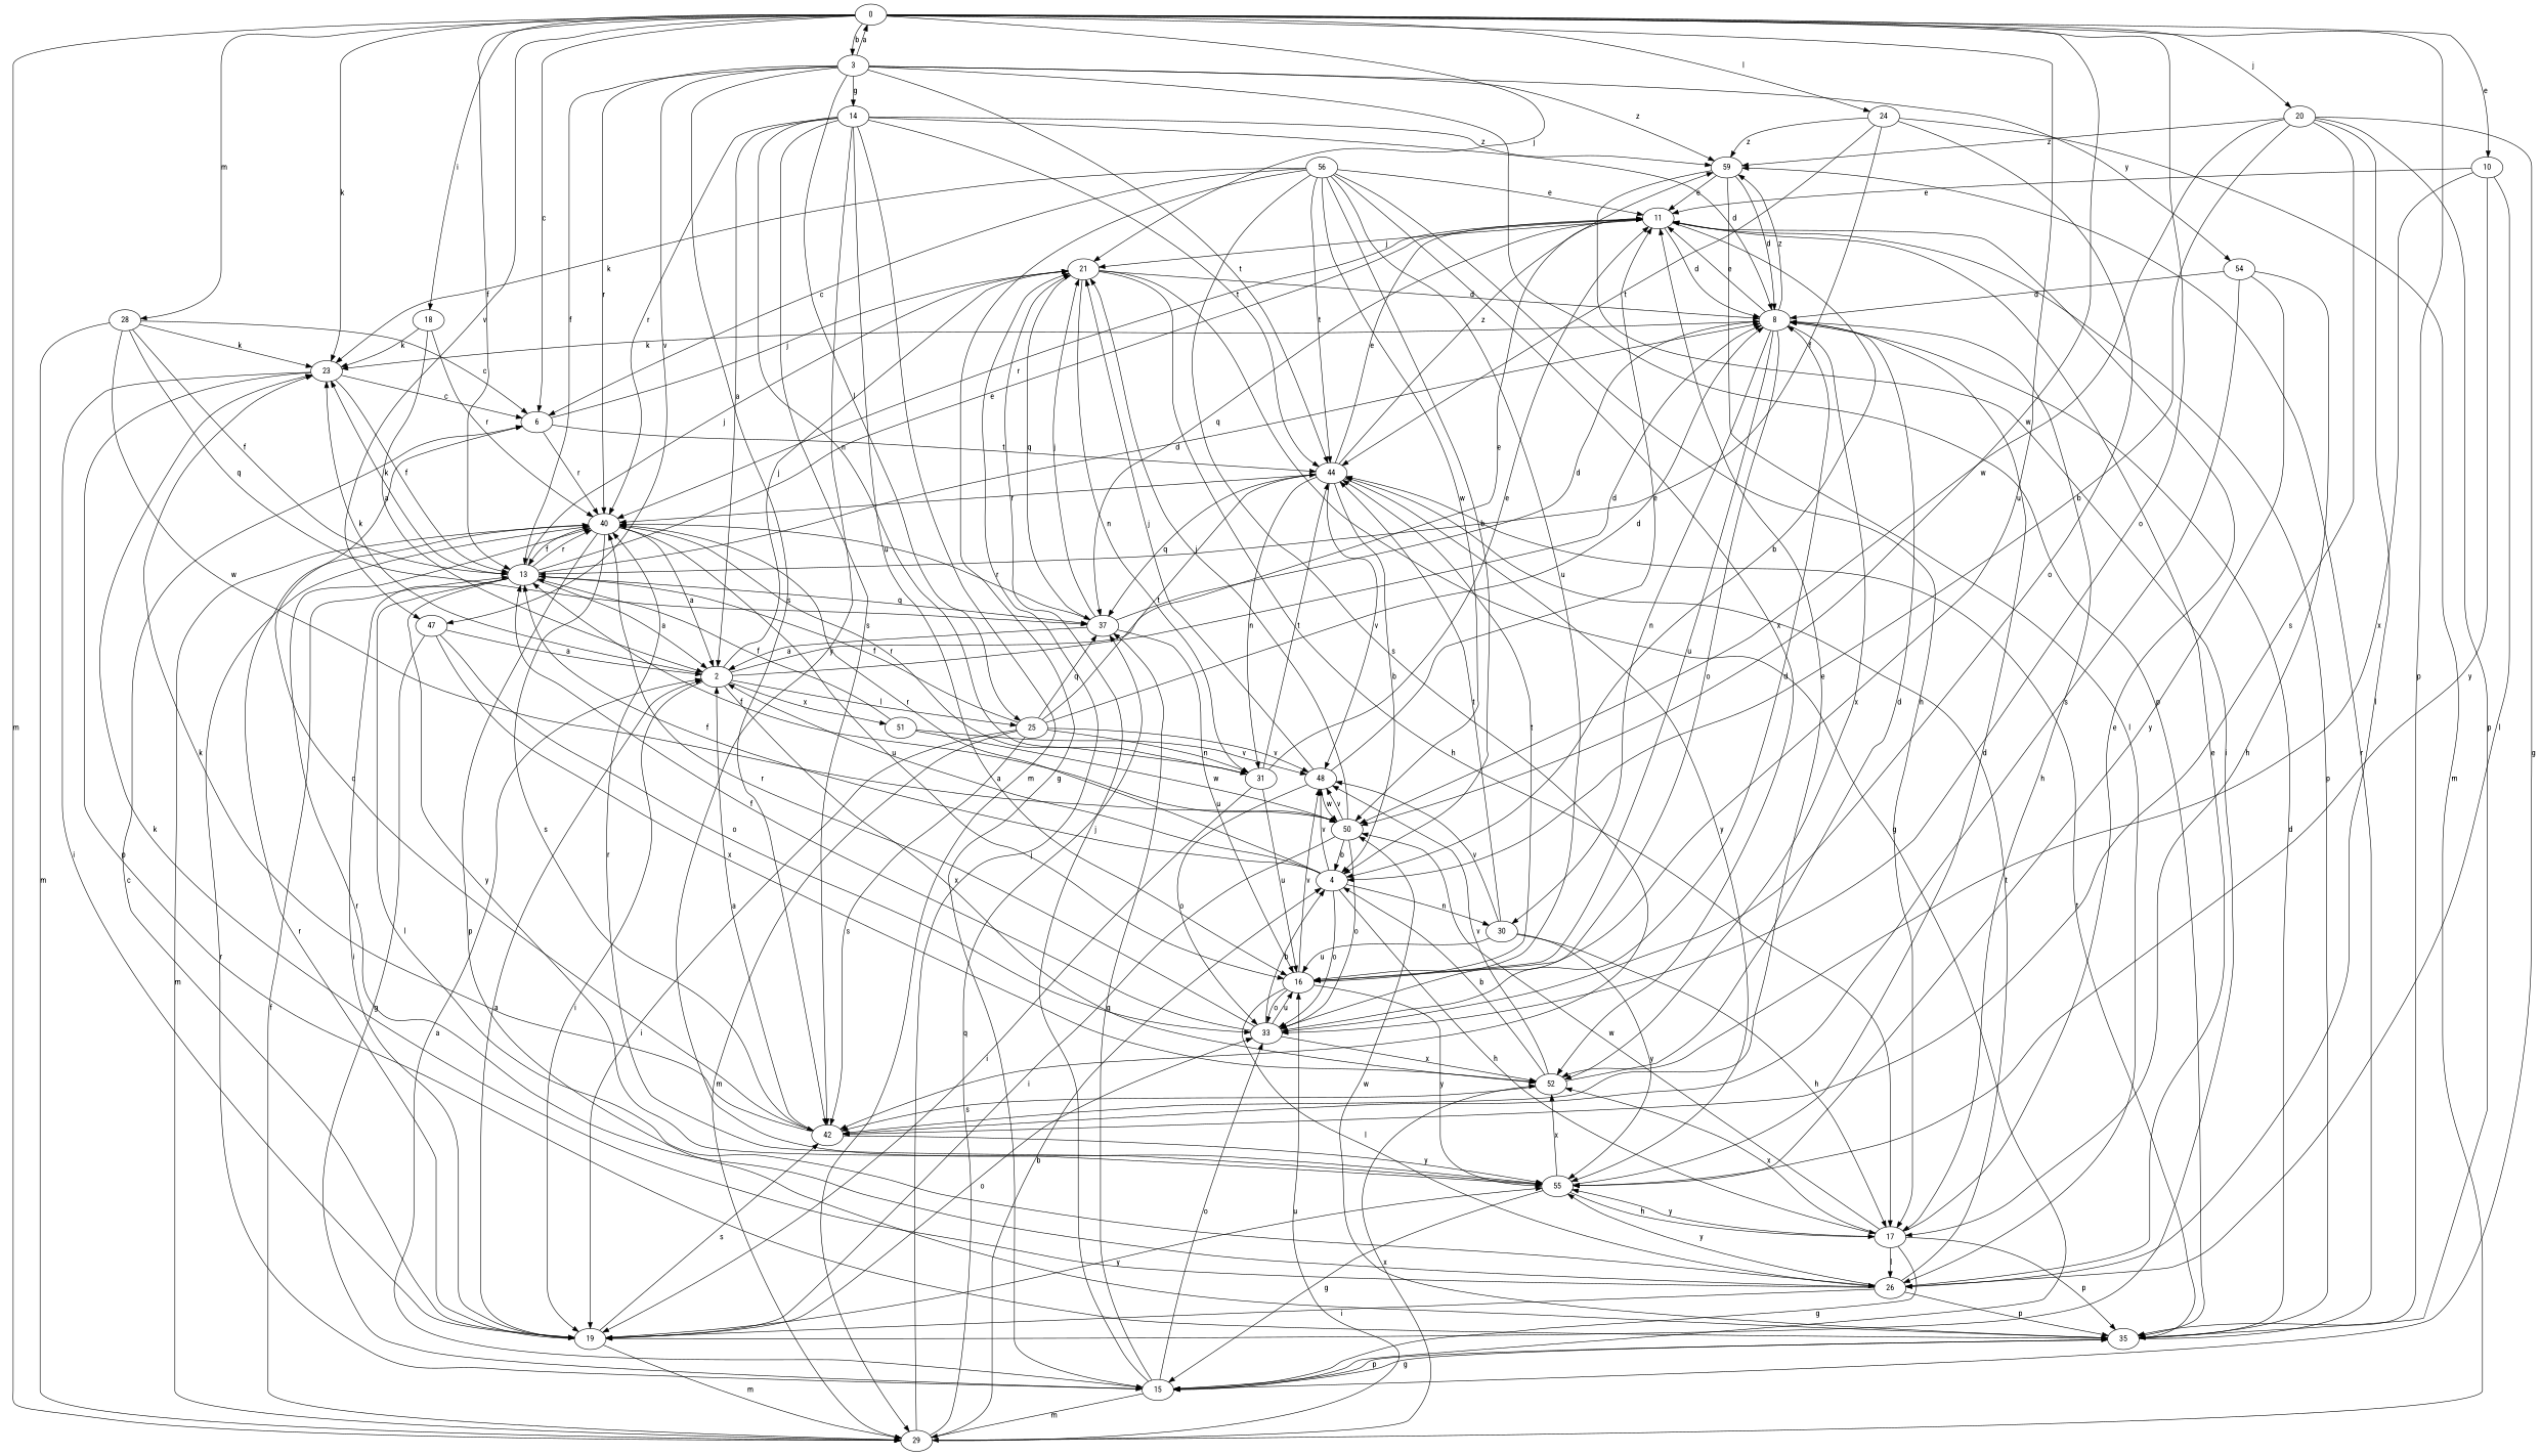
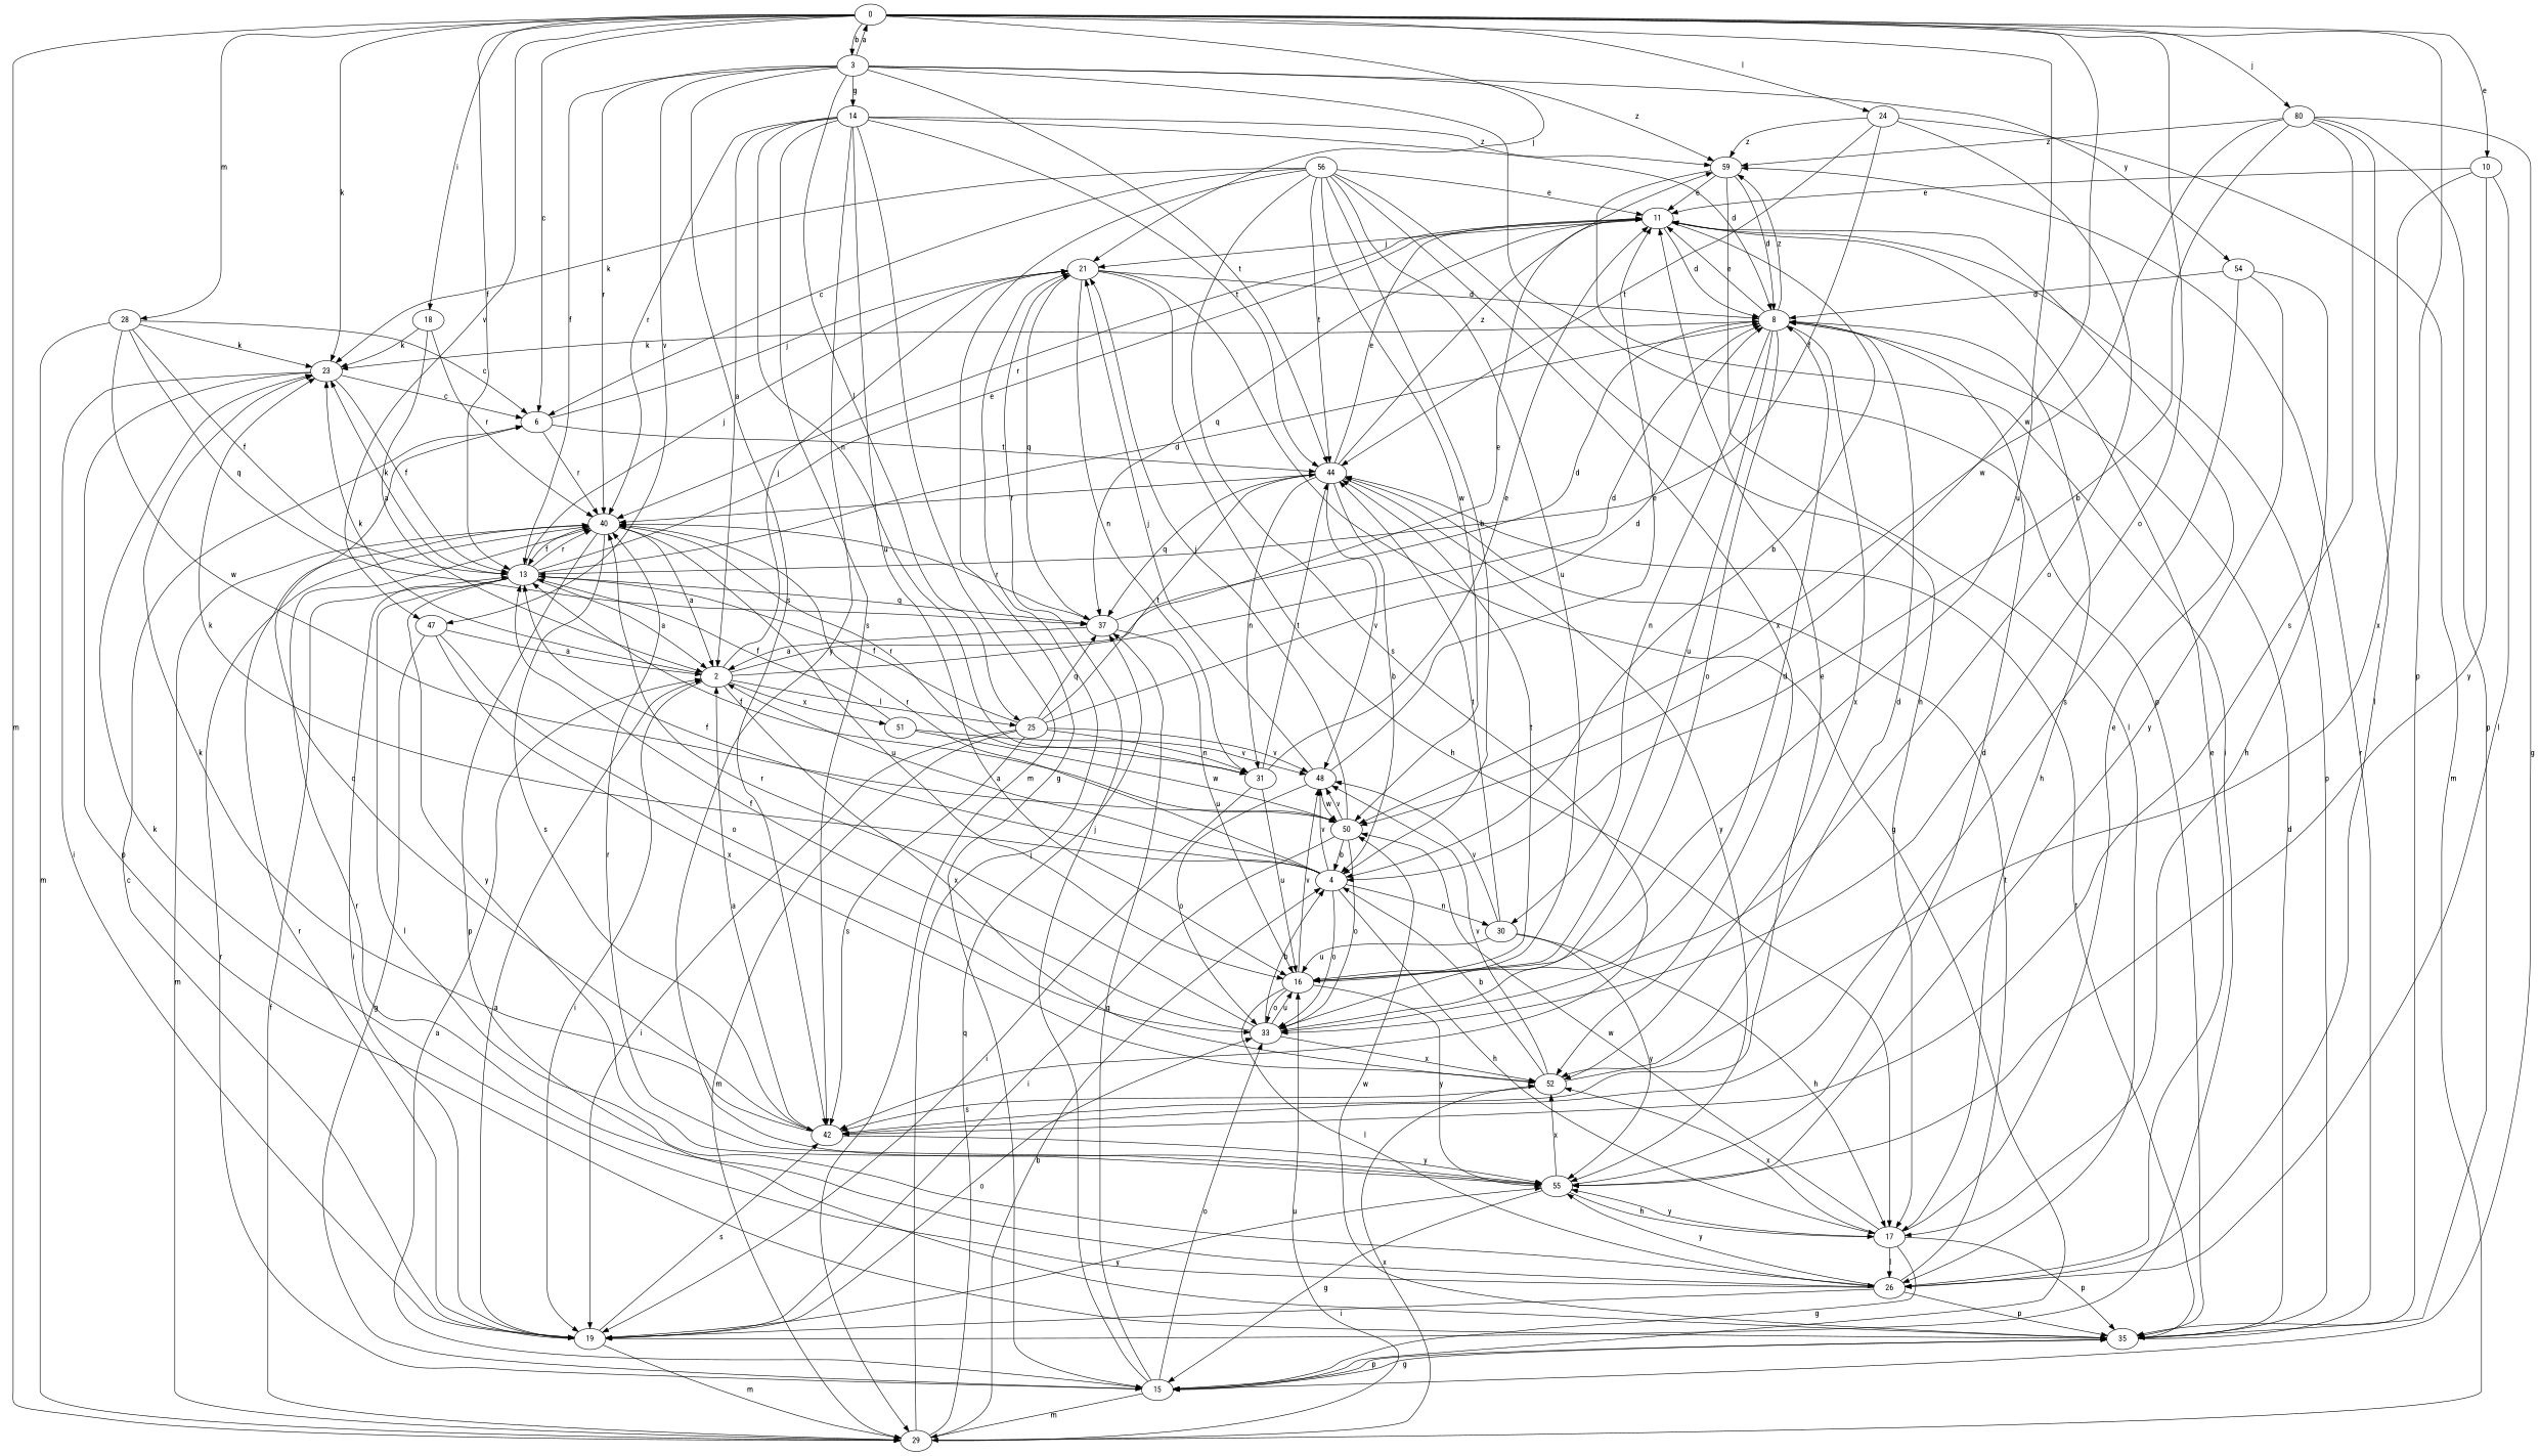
  strict digraph {
    fontname="Roboto Condensed"
    node [fontname="Roboto Condensed"]
    edge [fontname="Roboto Condensed"]
    0
    3
    6
    10
    13
    18
-   20
+   20 [label=80]
    21
    23
    24
    28
    29
    33
    35
    n15 [label=16]
    47
    50
    25
    14
    40
    42
    44
    54
    59
    11
    52
    26
    55
    2
    8
    19
    37
    4
    15
    17
    31
    48
    56
    51
    30
    0 -> 3 [label=b]
    0 -> 6 [label=c]
    0 -> 10 [label=e]
    0 -> 13 [label=f]
    0 -> 18 [label=i]
    0 -> 20 [label=j]
    0 -> 21 [label=j]
    0 -> 23 [label=k]
    0 -> 24 [label=l]
    0 -> 28 [label=m]
    0 -> 29 [label=m]
    0 -> 33 [label=o]
    0 -> 35 [label=p]
    0 -> n15 [label=u]
    0 -> 47 [label=v]
    0 -> 50 [label=w]
    3 -> 0 [label=a]
    3 -> 13 [label=f]
    3 -> 35 [label=p]
    3 -> 47 [label=v]
    3 -> 25 [label=l]
    3 -> 14 [label=g]
    3 -> 40 [label=r]
    3 -> 42 [label=s]
    3 -> 44 [label=t]
    3 -> 54 [label=y]
    3 -> 59 [label=z]
    6 -> 21 [label=j]
    6 -> 40 [label=r]
    6 -> 44 [label=t]
    10 -> 11 [label=e]
    10 -> 52 [label=x]
    10 -> 26 [label=l]
    10 -> 55 [label=y]
    13 -> 21 [label=j]
    13 -> 23 [label=k]
    13 -> 40 [label=r]
    13 -> 11 [label=e]
    13 -> 26 [label=l]
    13 -> 55 [label=y]
    13 -> 2 [label=a]
    13 -> 8 [label=d]
    13 -> 19 [label=i]
    13 -> 37 [label=q]
    18 -> 23 [label=k]
    18 -> 40 [label=r]
    18 -> 2 [label=a]
    20 -> 35 [label=p]
    20 -> 50 [label=w]
    20 -> 42 [label=s]
    20 -> 59 [label=z]
    20 -> 26 [label=l]
    20 -> 4 [label=b]
    20 -> 15 [label=g]
    21 -> 8 [label=d]
    21 -> 37 [label=q]
    21 -> 15 [label=g]
    21 -> 17 [label=h]
    21 -> 31 [label=n]
    23 -> 6 [label=c]
    23 -> 13 [label=f]
    23 -> 35 [label=p]
    23 -> 19 [label=i]
    24 -> 13 [label=f]
    24 -> 29 [label=m]
    24 -> 33 [label=o]
    24 -> 44 [label=t]
    24 -> 59 [label=z]
    28 -> 6 [label=c]
    28 -> 13 [label=f]
    28 -> 23 [label=k]
    28 -> 29 [label=m]
    28 -> 50 [label=w]
    28 -> 37 [label=q]
    29 -> 13 [label=f]
    29 -> 21 [label=j]
    29 -> n15 [label=u]
    29 -> 52 [label=x]
    29 -> 37 [label=q]
    29 -> 4 [label=b]
    33 -> 13 [label=f]
    33 -> n15 [label=u]
    33 -> 40 [label=r]
    33 -> 52 [label=x]
    33 -> 8 [label=d]
    33 -> 4 [label=b]
    35 -> 50 [label=w]
    35 -> 44 [label=t]
    35 -> 59 [label=r]
    35 -> 8 [label=d]
    35 -> 15 [label=g]
    n15 -> 33 [label=o]
    n15 -> 44 [label=t]
    n15 -> 26 [label=l]
    n15 -> 55 [label=y]
    n15 -> 48 [label=v]
    47 -> 33 [label=o]
    47 -> 52 [label=x]
    47 -> 2 [label=a]
    47 -> 15 [label=g]
    50 -> 13 [label=f]
    50 -> 21 [label=j]
    50 -> 33 [label=o]
    50 -> 19 [label=i]
    50 -> 4 [label=b]
    50 -> 48 [label=v]
    25 -> 13 [label=f]
    25 -> 29 [label=m]
    25 -> 42 [label=s]
    25 -> 44 [label=t]
    25 -> 8 [label=d]
    25 -> 19 [label=i]
    25 -> 37 [label=q]
    25 -> 31 [label=n]
    25 -> 48 [label=v]
    14 -> 29 [label=m]
    14 -> n15 [label=u]
    14 -> 40 [label=r]
    14 -> 42 [label=s]
    14 -> 44 [label=t]
    14 -> 59 [label=z]
    14 -> 55 [label=y]
    14 -> 2 [label=a]
    14 -> 8 [label=d]
    14 -> 31 [label=n]
    40 -> 13 [label=f]
    40 -> 29 [label=m]
    40 -> 35 [label=p]
    40 -> n15 [label=u]
    40 -> 42 [label=s]
    40 -> 2 [label=a]
    42 -> 6 [label=c]
    42 -> 23 [label=k]
    42 -> 11 [label=e]
    42 -> 55 [label=y]
    42 -> 2 [label=a]
    44 -> 40 [label=r]
    44 -> 59 [label=z]
    44 -> 11 [label=e]
    44 -> 55 [label=y]
    44 -> 37 [label=q]
    44 -> 4 [label=b]
    44 -> 31 [label=n]
    44 -> 48 [label=v]
    54 -> 42 [label=s]
    54 -> 55 [label=y]
    54 -> 8 [label=d]
    54 -> 17 [label=h]
    59 -> 11 [label=e]
    59 -> 26 [label=l]
    59 -> 8 [label=d]
    59 -> 19 [label=i]
    11 -> 21 [label=j]
    11 -> 35 [label=p]
    11 -> 40 [label=r]
    11 -> 8 [label=d]
    11 -> 37 [label=q]
    11 -> 4 [label=b]
    52 -> 42 [label=s]
    52 -> 8 [label=d]
    52 -> 4 [label=b]
    52 -> 48 [label=v]
    26 -> 23 [label=k]
    26 -> 35 [label=p]
    26 -> 40 [label=r]
    26 -> 44 [label=t]
    26 -> 11 [label=e]
    26 -> 55 [label=y]
    26 -> 19 [label=i]
    55 -> 40 [label=r]
    55 -> 52 [label=x]
    55 -> 8 [label=d]
    55 -> 15 [label=g]
    55 -> 17 [label=h]
    2 -> 21 [label=j]
    2 -> 23 [label=k]
    2 -> 25 [label=l]
    2 -> 11 [label=e]
    2 -> 52 [label=x]
    2 -> 8 [label=d]
    2 -> 19 [label=i]
    2 -> 51 [label=x]
    8 -> 23 [label=k]
    8 -> 33 [label=o]
    8 -> n15 [label=u]
    8 -> 59 [label=z]
    8 -> 11 [label=e]
    8 -> 52 [label=x]
    8 -> 17 [label=h]
    8 -> 30 [label=n]
    19 -> 6 [label=c]
    19 -> 29 [label=m]
    19 -> 33 [label=o]
    19 -> 40 [label=r]
    19 -> 42 [label=s]
    19 -> 55 [label=y]
    19 -> 2 [label=a]
-   37 -> 21 [label=j]
    37 -> n15 [label=u]
    37 -> 40 [label=r]
    37 -> 2 [label=a]
    37 -> 8 [label=d]
    4 -> 13 [label=f]
+   4 -> 23 [label=k]
    4 -> 33 [label=o]
    4 -> 40 [label=r]
    4 -> 2 [label=a]
    4 -> 17 [label=h]
    4 -> 48 [label=v]
    4 -> 30 [label=n]
    15 -> 21 [label=j]
    15 -> 29 [label=m]
    15 -> 33 [label=o]
    15 -> 35 [label=p]
    15 -> 40 [label=r]
    15 -> 2 [label=a]
    15 -> 37 [label=q]
    17 -> 35 [label=p]
    17 -> 50 [label=w]
    17 -> 11 [label=e]
    17 -> 52 [label=x]
    17 -> 26 [label=l]
    17 -> 55 [label=y]
    17 -> 15 [label=g]
    31 -> n15 [label=u]
    31 -> 40 [label=r]
    31 -> 44 [label=t]
    31 -> 11 [label=e]
    31 -> 19 [label=i]
    48 -> 21 [label=j]
    48 -> 33 [label=o]
    48 -> 50 [label=w]
    48 -> 11 [label=e]
    56 -> 6 [label=c]
    56 -> 23 [label=k]
    56 -> n15 [label=u]
    56 -> 50 [label=w]
    56 -> 42 [label=s]
    56 -> 44 [label=t]
    56 -> 11 [label=e]
    56 -> 52 [label=x]
    56 -> 4 [label=b]
    56 -> 15 [label=g]
    56 -> 17 [label=h]
    51 -> 13 [label=f]
    51 -> 50 [label=w]
    51 -> 48 [label=v]
    30 -> n15 [label=u]
    30 -> 44 [label=t]
    30 -> 55 [label=y]
    30 -> 17 [label=h]
    30 -> 48 [label=v]
  }
